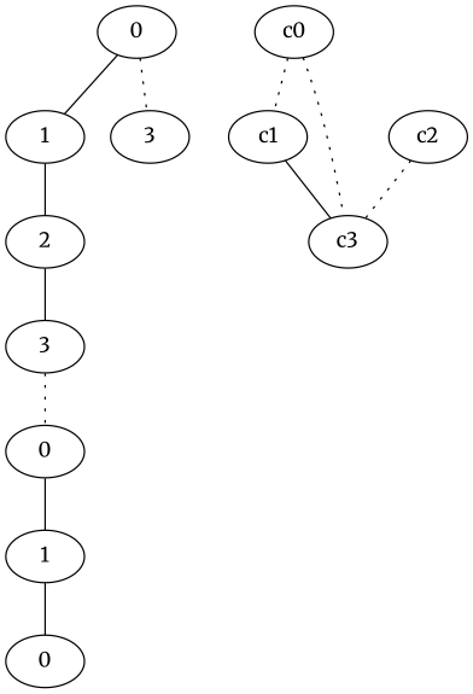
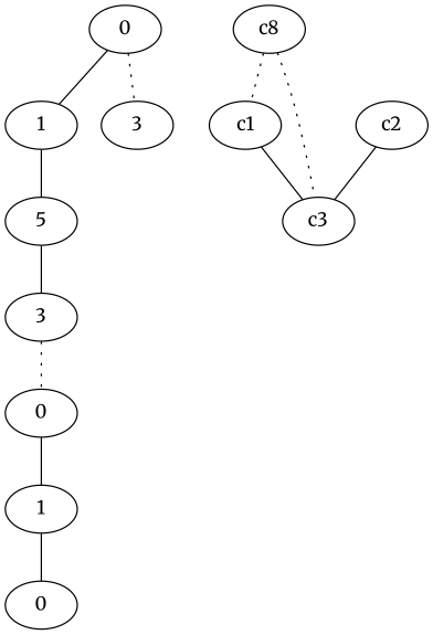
  graph {
    fontname=Merriweather
    node [fontname=Merriweather]
    edge [fontname=Merriweather]
    n1 [label=0]
    n2 [label=1]
    n3 [label=3]
-   n4 [label=2]
+   n4 [label=5]
    n5 [label=3]
    n6 [label=0]
    n7 [label=1]
    n8 [label=0]
-   c0
+   c0 [label=c8]
    c1
    c3
    c2
    n1 -- n2
    n1 -- n3 [style=dotted]
    n2 -- n4
    n4 -- n5
    n5 -- n6 [style=dotted]
    n6 -- n7
    n7 -- n8
    c0 -- c1 [style=dotted]
    c0 -- c3 [style=dotted]
    c1 -- c3
-   c2 -- c3 [style=dotted]
+   c2 -- c3
  }
